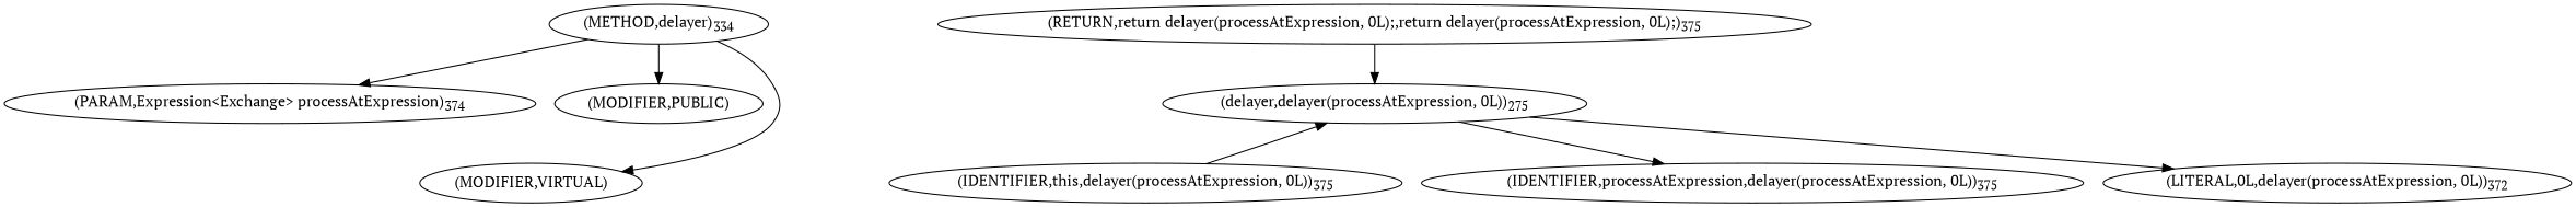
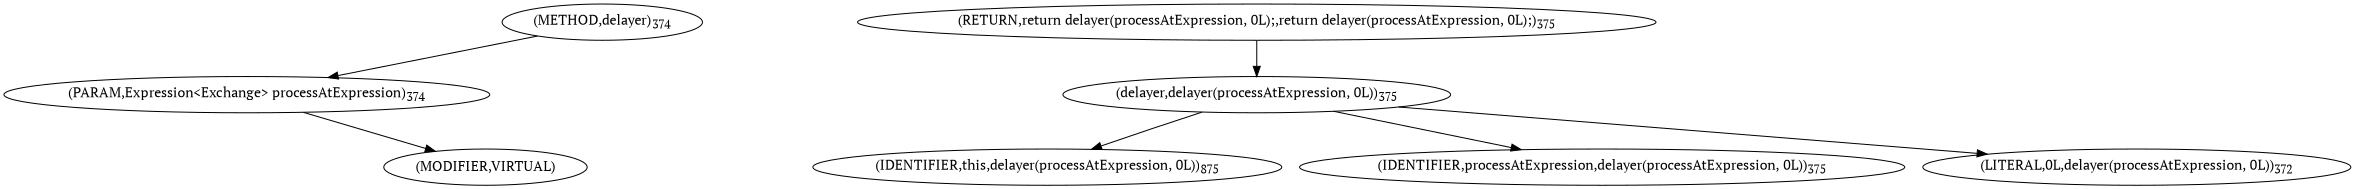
  digraph {
    fontname="PT Serif"
    node [fontname="PT Serif"]
    edge [fontname="PT Serif"]
-   n1 [label=<(METHOD,delayer)<SUB>334</SUB>>]
+   n1 [label=<(METHOD,delayer)<SUB>374</SUB>>]
    n2 [label=<(PARAM,Expression&lt;Exchange&gt; processAtExpression)<SUB>374</SUB>>]
-   n3 [label=<(MODIFIER,PUBLIC)>]
    n4 [label=<(MODIFIER,VIRTUAL)>]
    n5 [label=<(RETURN,return delayer(processAtExpression, 0L);,return delayer(processAtExpression, 0L);)<SUB>375</SUB>>]
-   n6 [label=<(delayer,delayer(processAtExpression, 0L))<SUB>275</SUB>>]
-   n7 [label=<(IDENTIFIER,this,delayer(processAtExpression, 0L))<SUB>375</SUB>>]
+   n6 [label=<(delayer,delayer(processAtExpression, 0L))<SUB>375</SUB>>]
+   n7 [label=<(IDENTIFIER,this,delayer(processAtExpression, 0L))<SUB>875</SUB>>]
    n8 [label=<(IDENTIFIER,processAtExpression,delayer(processAtExpression, 0L))<SUB>375</SUB>>]
    n9 [label=<(LITERAL,0L,delayer(processAtExpression, 0L))<SUB>372</SUB>>]
    n1 -> n2
-   n1 -> n3
-   n1 -> n4
+   n2 -> n4
    n5 -> n6
-   n7 -> n6
+   n6 -> n7
    n6 -> n8
    n6 -> n9
  }
